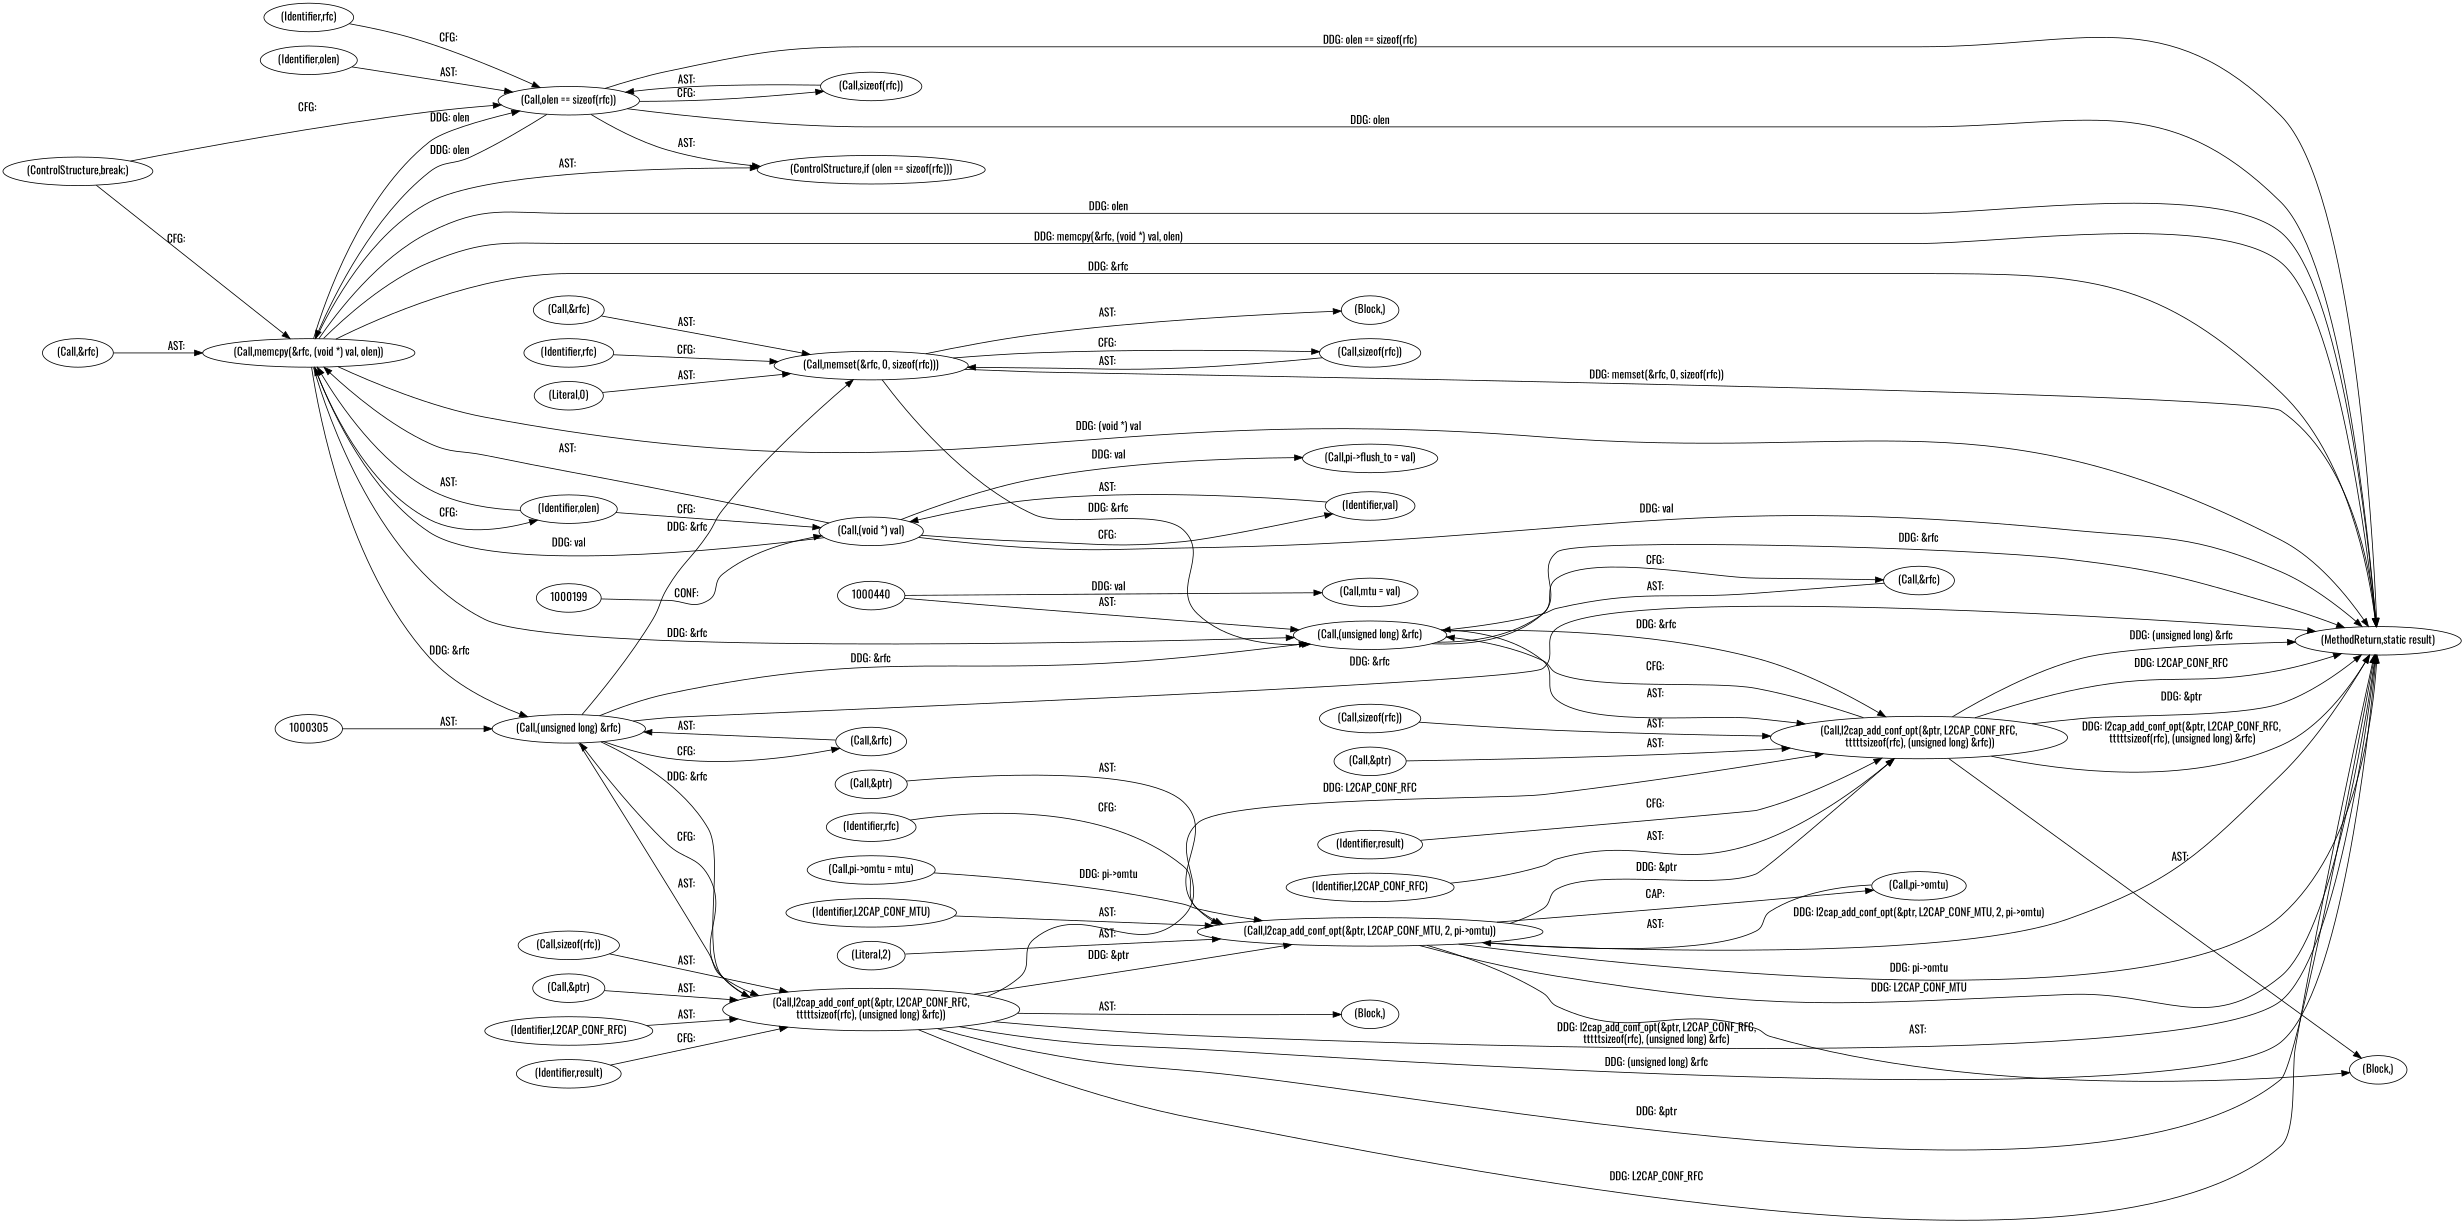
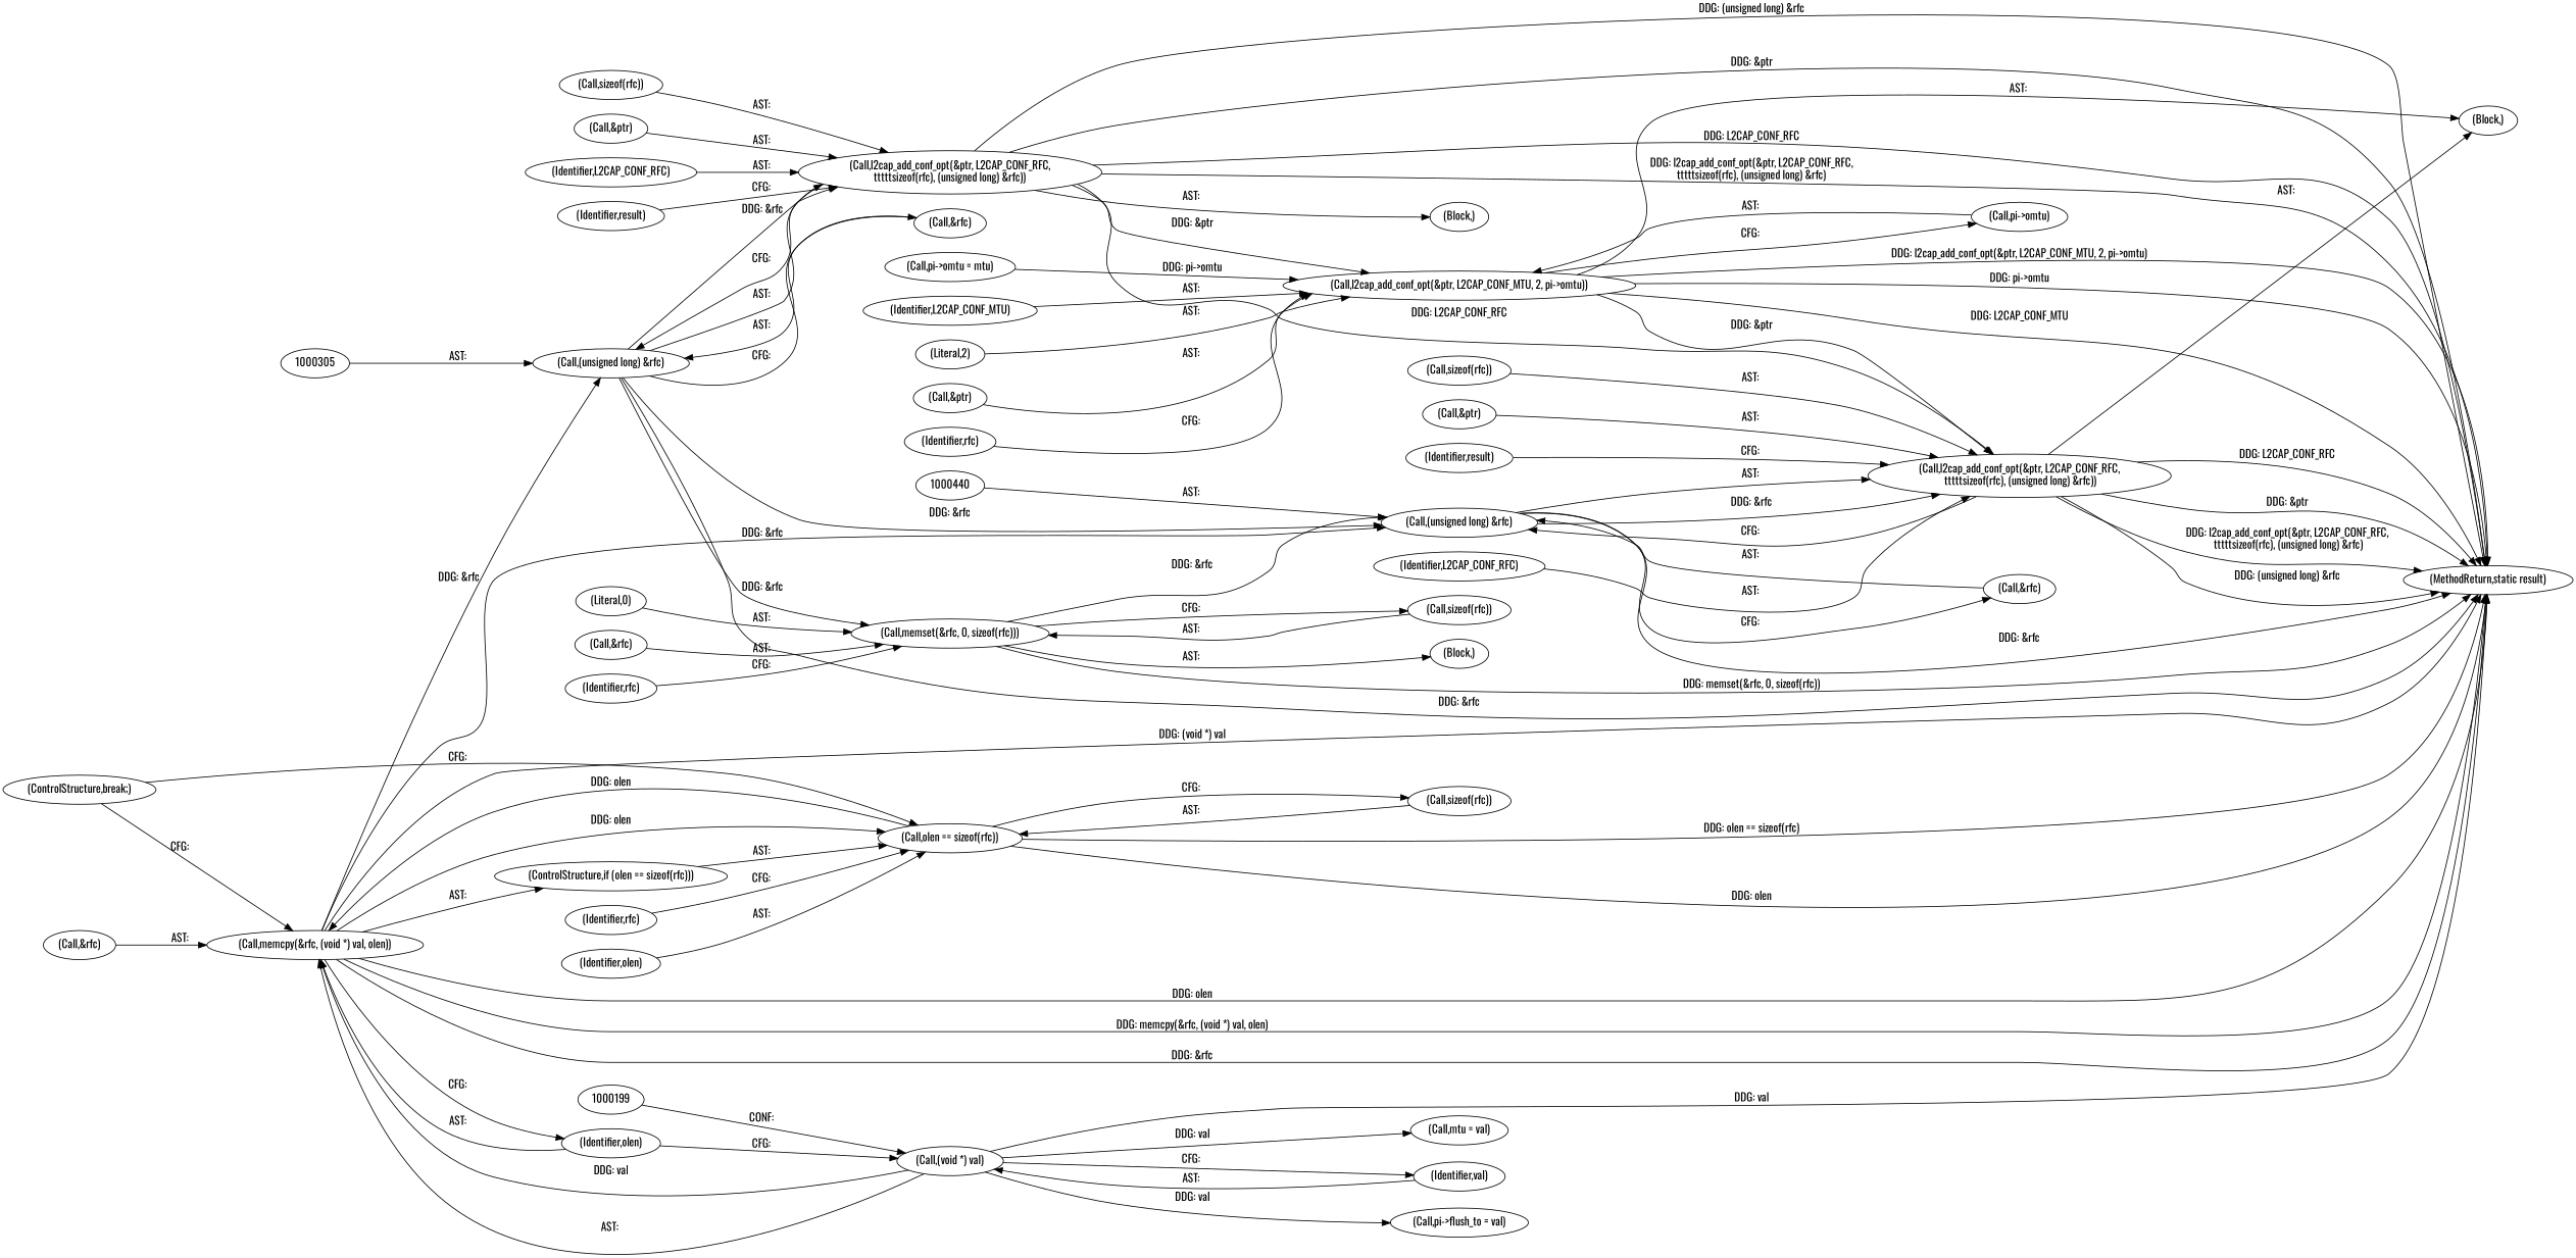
  digraph {
    fontname=Oswald
    rankdir=LR
    node [fontname=Oswald]
    edge [fontname=Oswald]
    n1 [label="(Call,memcpy(&rfc, (void *) val, olen))"]
    n2 [label="(Call,olen == sizeof(rfc))"]
    n3 [label="(Call,(unsigned long) &rfc)"]
    n4 [label="(Call,(unsigned long) &rfc)"]
    n5 [label="(MethodReturn,static result)"]
    n6 [label="(ControlStructure,if (olen == sizeof(rfc)))"]
    n7 [label="(Identifier,olen)"]
    n8 [label="(Call,sizeof(rfc))"]
    n9 [label="(Call,memset(&rfc, 0, sizeof(rfc)))"]
    n10 [label="(Call,l2cap_add_conf_opt(&ptr, L2CAP_CONF_RFC,\n\t\t\t\t\tsizeof(rfc), (unsigned long) &rfc))"]
    n11 [label="(Call,&rfc)"]
    n12 [label="(Call,sizeof(rfc))"]
    n13 [label="(Block,)"]
    n14 [label="(Call,l2cap_add_conf_opt(&ptr, L2CAP_CONF_RFC,\n \t\t\t\t\tsizeof(rfc), (unsigned long) &rfc))"]
    n15 [label="(Call,&rfc)"]
    n16 [label="(Call,(void *) val)"]
    n17 [label="(Call,mtu = val)"]
    n18 [label="(Identifier,val)"]
    n19 [label="(Call,pi->flush_to = val)"]
    n20 [label="(Call,l2cap_add_conf_opt(&ptr, L2CAP_CONF_MTU, 2, pi->omtu))"]
    n21 [label="(Block,)"]
    n22 [label="(Block,)"]
    n23 [label="(Call,pi->omtu)"]
    n24 [label="(Call,sizeof(rfc))"]
    n25 [label="(Call,sizeof(rfc))"]
    n26 [label="(Call,&ptr)"]
    n27 [label="(Identifier,rfc)"]
    n28 [label="(Call,&rfc)"]
    n29 [label="(Call,&ptr)"]
    n30 [label="(Call,&rfc)"]
    n31 [label="(Identifier,rfc)"]
    n32 [label="(Identifier,rfc)"]
    n33 [label="(Call,pi->omtu = mtu)"]
    n34 [label="(Identifier,L2CAP_CONF_RFC)"]
    n35 [label="(Call,&ptr)"]
    n36 [label="(Identifier,L2CAP_CONF_MTU)"]
    n37 [label="(Identifier,olen)"]
    n38 [label="(Identifier,result)"]
    n39 [label="(Literal,2)"]
    n40 [label="(Identifier,result)"]
    n41 [label="(Literal,0)"]
    n42 [label="(ControlStructure,break;)"]
    n43 [label="(Identifier,L2CAP_CONF_RFC)"]
    1000199
    1000305
    1000440
    n1 -> n2 [label="DDG: olen"]
    n1 -> n3 [label="DDG: &rfc"]
    n1 -> n4 [label="DDG: &rfc"]
    n1 -> n5 [label="DDG: olen"]
    n1 -> n5 [label="DDG: memcpy(&rfc, (void *) val, olen)"]
    n1 -> n5 [label="DDG: &rfc"]
    n1 -> n5 [label="DDG: (void *) val"]
    n1 -> n6 [label="AST: "]
    n1 -> n7 [label="CFG: "]
    n2 -> n1 [label="DDG: olen"]
    n2 -> n5 [label="DDG: olen == sizeof(rfc)"]
    n2 -> n5 [label="DDG: olen"]
-   n2 -> n6 [label="AST: "]
+   n6 -> n2 [label="AST: "]
    n2 -> n8 [label="CFG: "]
    n3 -> n4 [label="DDG: &rfc"]
    n3 -> n5 [label="DDG: &rfc"]
    n3 -> n9 [label="DDG: &rfc"]
    n3 -> n10 [label="AST: "]
    n3 -> n10 [label="DDG: &rfc"]
    n3 -> n11 [label="CFG: "]
    n4 -> n5 [label="DDG: &rfc"]
    n4 -> n14 [label="AST: "]
    n4 -> n14 [label="DDG: &rfc"]
    n4 -> n15 [label="CFG: "]
    n7 -> n1 [label="AST: "]
    n7 -> n16 [label="CFG: "]
    n8 -> n2 [label="AST: "]
    n9 -> n4 [label="DDG: &rfc"]
    n9 -> n5 [label="DDG: memset(&rfc, 0, sizeof(rfc))"]
    n9 -> n12 [label="CFG: "]
    n9 -> n13 [label="AST: "]
    n10 -> n3 [label="CFG: "]
    n10 -> n5 [label="DDG: l2cap_add_conf_opt(&ptr, L2CAP_CONF_RFC,\n\t\t\t\t\tsizeof(rfc), (unsigned long) &rfc)"]
    n10 -> n5 [label="DDG: (unsigned long) &rfc"]
    n10 -> n5 [label="DDG: &ptr"]
    n10 -> n5 [label="DDG: L2CAP_CONF_RFC"]
    n10 -> n14 [label="DDG: L2CAP_CONF_RFC"]
    n10 -> n20 [label="DDG: &ptr"]
    n10 -> n21 [label="AST: "]
    n11 -> n3 [label="AST: "]
    n12 -> n9 [label="AST: "]
    n14 -> n4 [label="CFG: "]
    n14 -> n5 [label="DDG: L2CAP_CONF_RFC"]
    n14 -> n5 [label="DDG: &ptr"]
    n14 -> n5 [label="DDG: l2cap_add_conf_opt(&ptr, L2CAP_CONF_RFC,\n \t\t\t\t\tsizeof(rfc), (unsigned long) &rfc)"]
    n14 -> n5 [label="DDG: (unsigned long) &rfc"]
    n14 -> n22 [label="AST: "]
    n15 -> n4 [label="AST: "]
    n16 -> n1 [label="AST: "]
    n16 -> n1 [label="DDG: val"]
    n16 -> n5 [label="DDG: val"]
-   1000440 -> n17 [label="DDG: val"]
+   n16 -> n17 [label="DDG: val"]
    n16 -> n18 [label="CFG: "]
    n16 -> n19 [label="DDG: val"]
    n18 -> n16 [label="AST: "]
    n20 -> n5 [label="DDG: l2cap_add_conf_opt(&ptr, L2CAP_CONF_MTU, 2, pi->omtu)"]
    n20 -> n5 [label="DDG: pi->omtu"]
    n20 -> n5 [label="DDG: L2CAP_CONF_MTU"]
    n20 -> n14 [label="DDG: &ptr"]
    n20 -> n22 [label="AST: "]
-   n20 -> n23 [label="CAP: "]
+   n20 -> n23 [label="CFG: "]
    n23 -> n20 [label="AST: "]
    n24 -> n14 [label="AST: "]
    n25 -> n10 [label="AST: "]
    n26 -> n10 [label="AST: "]
    n27 -> n2 [label="CFG: "]
    n28 -> n9 [label="AST: "]
    n29 -> n20 [label="AST: "]
    n30 -> n1 [label="AST: "]
    n31 -> n9 [label="CFG: "]
    n32 -> n20 [label="CFG: "]
    n33 -> n20 [label="DDG: pi->omtu"]
    n34 -> n10 [label="AST: "]
    n35 -> n14 [label="AST: "]
    n36 -> n20 [label="AST: "]
    n37 -> n2 [label="AST: "]
    n38 -> n10 [label="CFG: "]
    n39 -> n20 [label="AST: "]
    n40 -> n14 [label="CFG: "]
    n41 -> n9 [label="AST: "]
    n42 -> n1 [label="CFG: "]
    n42 -> n2 [label="CFG: "]
    n43 -> n14 [label="AST: "]
    1000199 -> n16 [label="CONF: "]
    1000305 -> n3 [label="AST: "]
    1000440 -> n4 [label="AST: "]
  }
